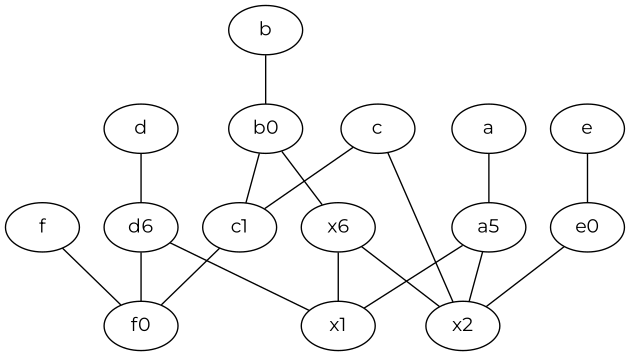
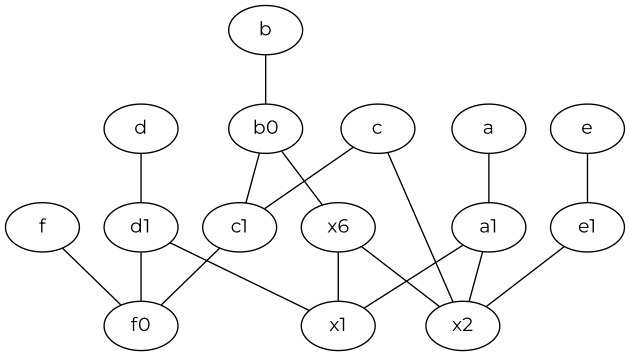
  graph {
    fontname=Montserrat
    node [fontname=Montserrat labelfontsize=50]
    edge [fontname=Montserrat]
    n1 [label=f0]
-   e1 [label=e0]
+   e1
    x2
    e
    c
    c1
-   a1 [label=a5]
+   a1
    x1
    d
-   d1 [label=d6]
+   d1
    n11 [label=b0]
    n12 [label=x6]
    b
    f
    a
    e1 -- x2
    e -- e1
    c -- x2
    c -- c1
    c1 -- n1
    a1 -- x2
    a1 -- x1
    d -- d1
    d1 -- n1
    d1 -- x1
    n11 -- c1
    n11 -- n12
    n12 -- x2
    n12 -- x1
    b -- n11
    f -- n1
    a -- a1
  }
